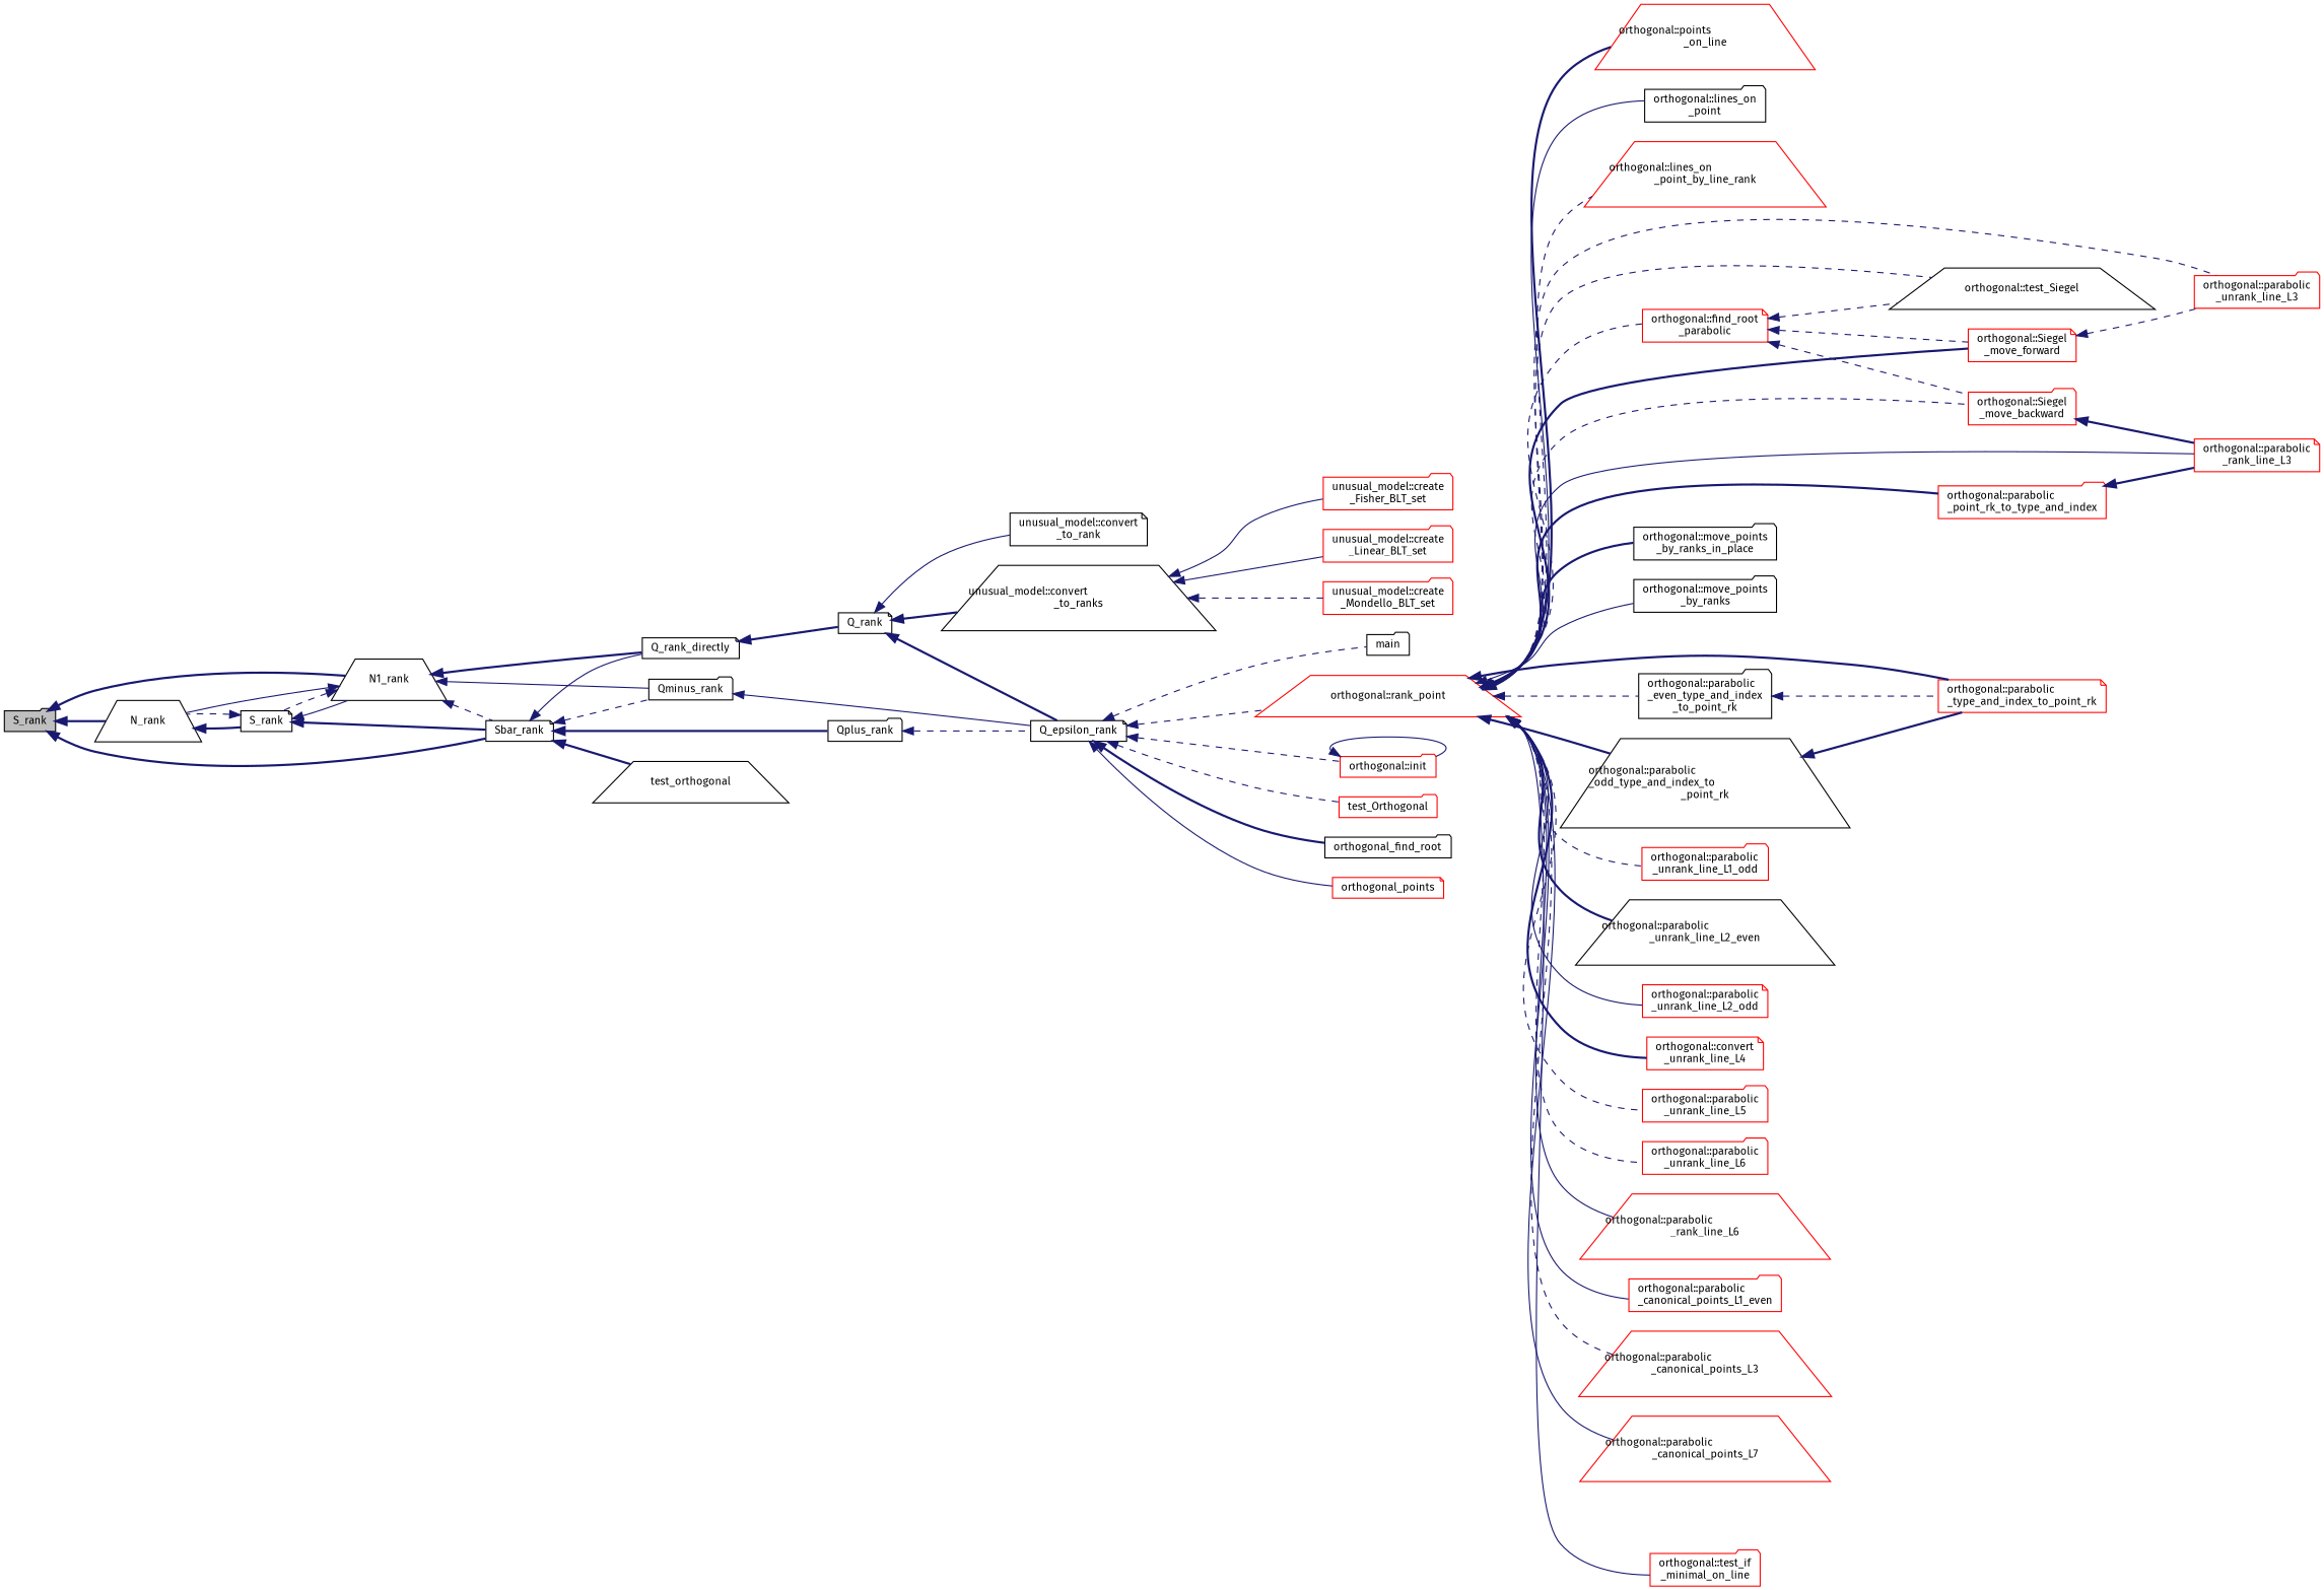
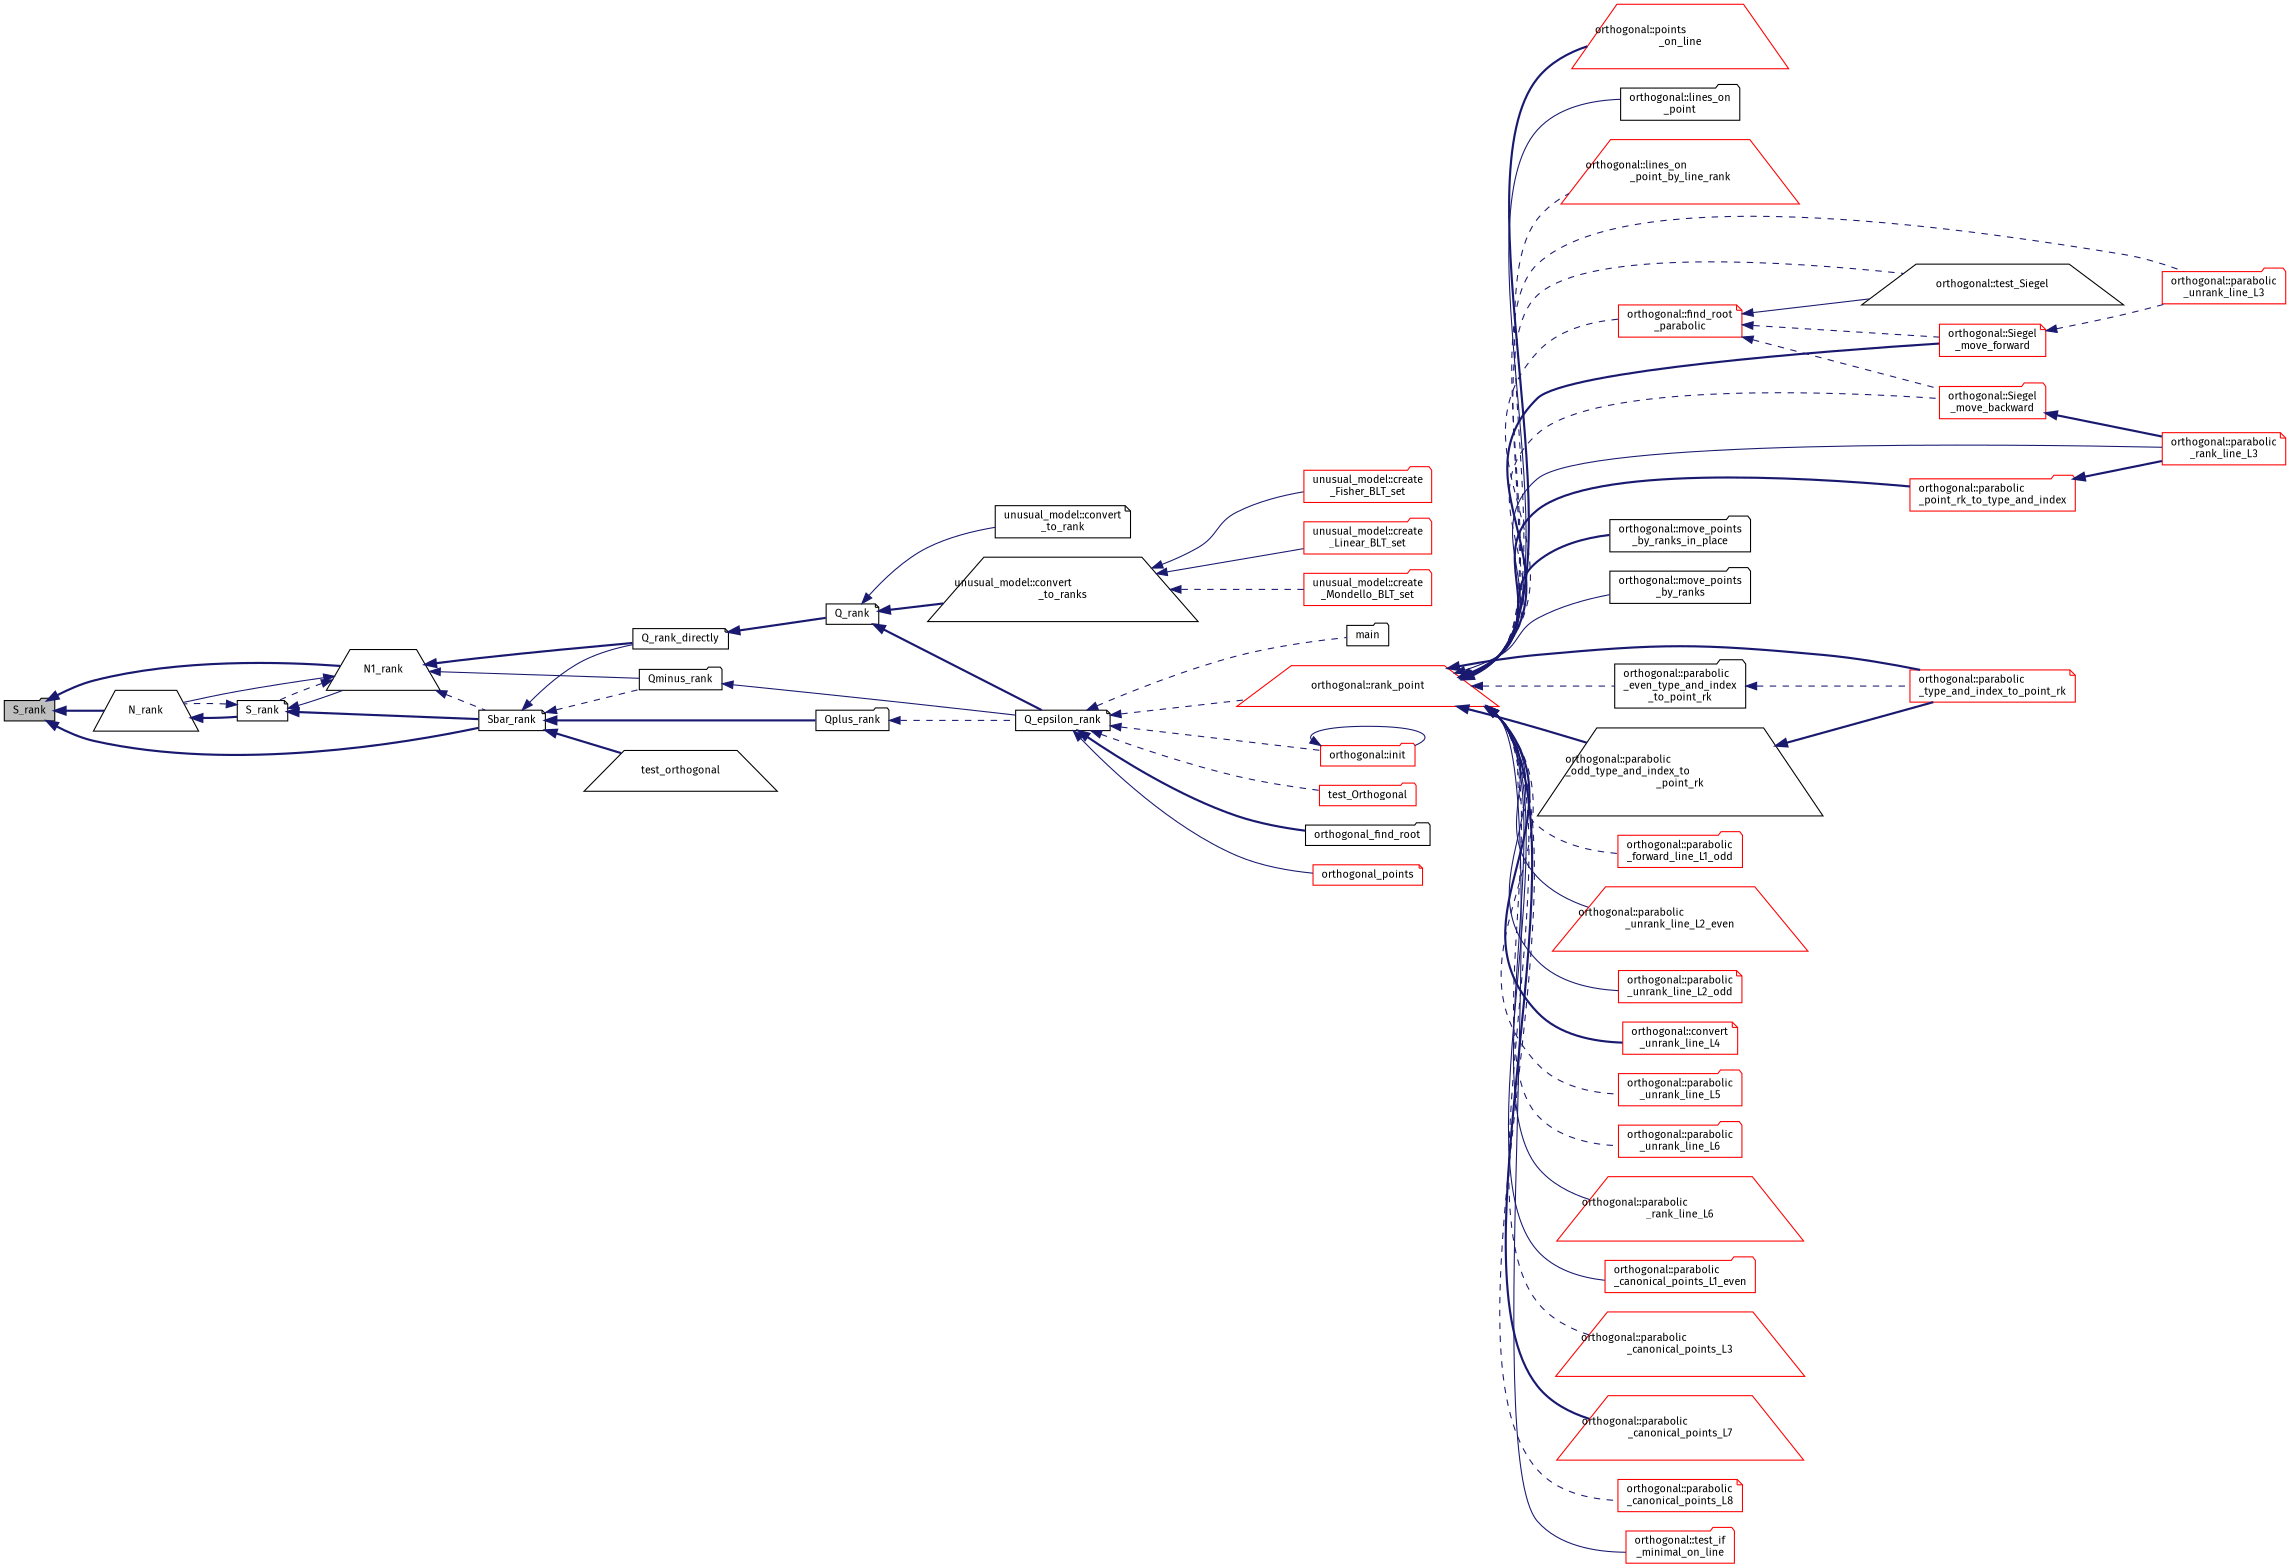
  digraph {
    fontname="Fira Sans"
    rankdir=LR
    node [color=red fillcolor=white fontname="Fira Sans" fontsize=10 shape=folder style=filled]
    edge [color=midnightblue dir=back fontname="Fira Sans" fontsize=10 labelfontname=Helvetica labelfontsize=10 style=dashed]
    n1 [color=black fillcolor=grey75 fontcolor=black height=0.2 label=S_rank width=0.4]
    n2 [color=black height=0.2 label=N_rank shape=trapezium width=0.4]
    n3 [color=black height=0.2 label=N1_rank shape=trapezium width=0.4]
    n4 [color=black height=0.2 label=Sbar_rank shape=note width=0.4]
    n5 [color=black height=0.2 label=S_rank shape=note width=0.4]
    n6 [color=black height=0.2 label=Q_rank_directly shape=note width=0.4]
    n7 [color=black height=0.2 label=Qminus_rank width=0.4]
    n8 [color=black height=0.2 label=Qplus_rank width=0.4]
    n9 [color=black height=0.2 label=test_orthogonal shape=trapezium width=0.4]
    n10 [color=black height=0.2 label=Q_rank shape=note width=0.4]
    n11 [color=black height=0.2 label=Q_epsilon_rank shape=note width=0.4]
    n12 [color=black height=0.2 label="unusual_model::convert\l_to_ranks" shape=trapezium width=0.4]
    n13 [color=black height=0.2 label="unusual_model::convert\l_to_rank" shape=note width=0.4]
    n14 [color=black height=0.2 label=main width=0.4]
    n15 [height=0.2 label="orthogonal::rank_point" shape=trapezium width=0.4]
    n16 [height=0.2 label="orthogonal::init" width=0.4]
    n17 [height=0.2 label=test_Orthogonal width=0.4]
    n18 [color=black height=0.2 label=orthogonal_find_root width=0.4]
    n19 [height=0.2 label=orthogonal_points shape=note width=0.4]
    n20 [height=0.2 label="unusual_model::create\l_Fisher_BLT_set" width=0.4]
    n21 [height=0.2 label="unusual_model::create\l_Linear_BLT_set" width=0.4]
    n22 [height=0.2 label="unusual_model::create\l_Mondello_BLT_set" width=0.4]
    n23 [height=0.2 label="orthogonal::points\l_on_line" shape=trapezium width=0.4]
    n24 [color=black height=0.2 label="orthogonal::lines_on\l_point" width=0.4]
    n25 [height=0.2 label="orthogonal::lines_on\l_point_by_line_rank" shape=trapezium width=0.4]
    n26 [color=black height=0.2 label="orthogonal::test_Siegel" shape=trapezium width=0.4]
    n27 [color=black height=0.2 label="orthogonal::move_points\l_by_ranks_in_place" width=0.4]
    n28 [color=black height=0.2 label="orthogonal::move_points\l_by_ranks" width=0.4]
    n29 [height=0.2 label="orthogonal::parabolic\l_type_and_index_to_point_rk" shape=note width=0.4]
    n30 [color=black height=0.2 label="orthogonal::parabolic\l_even_type_and_index\l_to_point_rk" width=0.4]
    n31 [color=black height=0.2 label="orthogonal::parabolic\l_odd_type_and_index_to\l_point_rk" shape=trapezium width=0.4]
    n32 [height=0.2 label="orthogonal::parabolic\l_point_rk_to_type_and_index" width=0.4]
    n33 [height=0.2 label="orthogonal::parabolic\l_rank_line_L3" shape=note width=0.4]
-   n34 [height=0.2 label="orthogonal::parabolic\l_unrank_line_L1_odd" width=0.4]
-   n35 [color=black height=0.2 label="orthogonal::parabolic\l_unrank_line_L2_even" shape=trapezium width=0.4]
+   n34 [height=0.2 label="orthogonal::parabolic\l_forward_line_L1_odd" width=0.4]
+   n35 [height=0.2 label="orthogonal::parabolic\l_unrank_line_L2_even" shape=trapezium width=0.4]
    n36 [height=0.2 label="orthogonal::parabolic\l_unrank_line_L2_odd" shape=note width=0.4]
    n37 [height=0.2 label="orthogonal::parabolic\l_unrank_line_L3" width=0.4]
    n38 [height=0.2 label="orthogonal::convert\l_unrank_line_L4" shape=note width=0.4]
    n39 [height=0.2 label="orthogonal::parabolic\l_unrank_line_L5" width=0.4]
    n40 [height=0.2 label="orthogonal::parabolic\l_unrank_line_L6" width=0.4]
    n41 [height=0.2 label="orthogonal::parabolic\l_rank_line_L6" shape=trapezium width=0.4]
    n42 [height=0.2 label="orthogonal::find_root\l_parabolic" shape=note width=0.4]
    n43 [height=0.2 label="orthogonal::Siegel\l_move_forward" shape=note width=0.4]
    n44 [height=0.2 label="orthogonal::Siegel\l_move_backward" width=0.4]
    n45 [height=0.2 label="orthogonal::parabolic\l_canonical_points_L1_even" width=0.4]
    n46 [height=0.2 label="orthogonal::parabolic\l_canonical_points_L3" shape=trapezium width=0.4]
    n47 [height=0.2 label="orthogonal::parabolic\l_canonical_points_L7" shape=trapezium width=0.4]
+   n48 [height=0.2 label="orthogonal::parabolic\l_canonical_points_L8" shape=note width=0.4]
    n49 [height=0.2 label="orthogonal::test_if\l_minimal_on_line" width=0.4]
    n1 -> n2 [style=bold]
    n1 -> n3 [style=bold]
    n1 -> n4 [style=bold]
    n2 -> n5 [style=bold]
    n3 -> n2 [style=solid]
    n3 -> n4
    n3 -> n5
    n3 -> n6 [style=bold]
    n3 -> n7 [style=solid]
    n4 -> n6 [style=solid]
    n4 -> n7
    n4 -> n8 [style=bold]
    n4 -> n9 [style=bold]
    n5 -> n2
    n5 -> n3 [style=solid]
    n5 -> n4 [style=bold]
    n6 -> n10 [style=bold]
    n7 -> n11 [style=solid]
    n8 -> n11
    n10 -> n11 [style=bold]
    n10 -> n12 [style=bold]
    n10 -> n13 [style=solid]
    n11 -> n14
    n11 -> n15
    n11 -> n16
    n11 -> n17
    n11 -> n18 [style=bold]
    n11 -> n19 [style=solid]
    n12 -> n20 [style=solid]
    n12 -> n21 [style=solid]
    n12 -> n22
    n15 -> n23 [style=bold]
    n15 -> n24 [style=solid]
    n15 -> n25
    n15 -> n26
    n15 -> n27 [style=bold]
    n15 -> n28 [style=solid]
    n15 -> n29 [style=bold]
    n15 -> n30
    n15 -> n31 [style=bold]
    n15 -> n32 [style=bold]
    n15 -> n33 [style=solid]
    n15 -> n34
-   n15 -> n35 [style=bold]
+   n15 -> n35 [style=solid]
    n15 -> n36 [style=solid]
    n15 -> n37
    n15 -> n38 [style=bold]
    n15 -> n39
    n15 -> n40
    n15 -> n41 [style=solid]
    n15 -> n42
    n15 -> n43 [style=bold]
    n15 -> n44
    n15 -> n45 [style=solid]
    n15 -> n46
-   n15 -> n47 [style=solid]
+   n15 -> n47 [style=bold]
+   n15 -> n48
    n15 -> n49 [style=solid]
    n16 -> n16 [style=solid]
    n30 -> n29
    n31 -> n29 [style=bold]
    n32 -> n33 [style=bold]
-   n42 -> n26
+   n42 -> n26 [style=solid]
    n42 -> n43
    n42 -> n44
    n43 -> n37
    n44 -> n33 [style=bold]
  }
